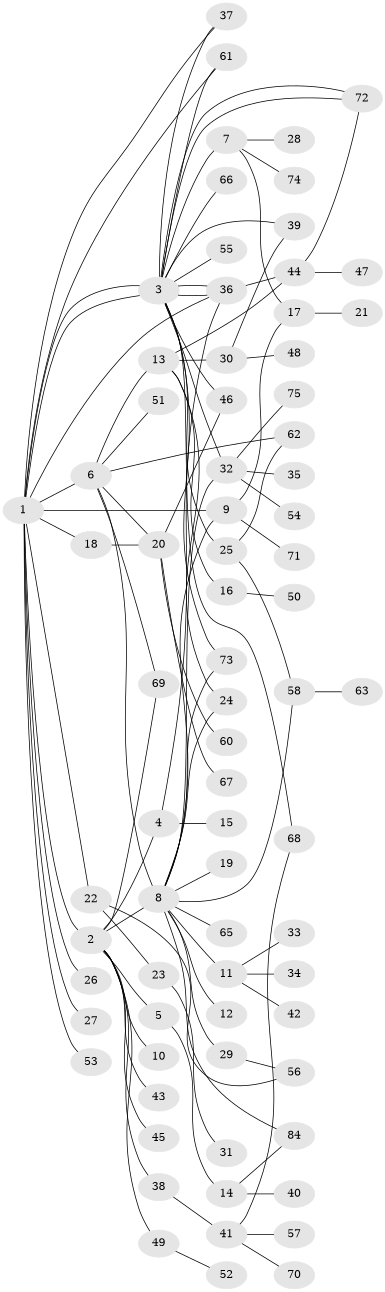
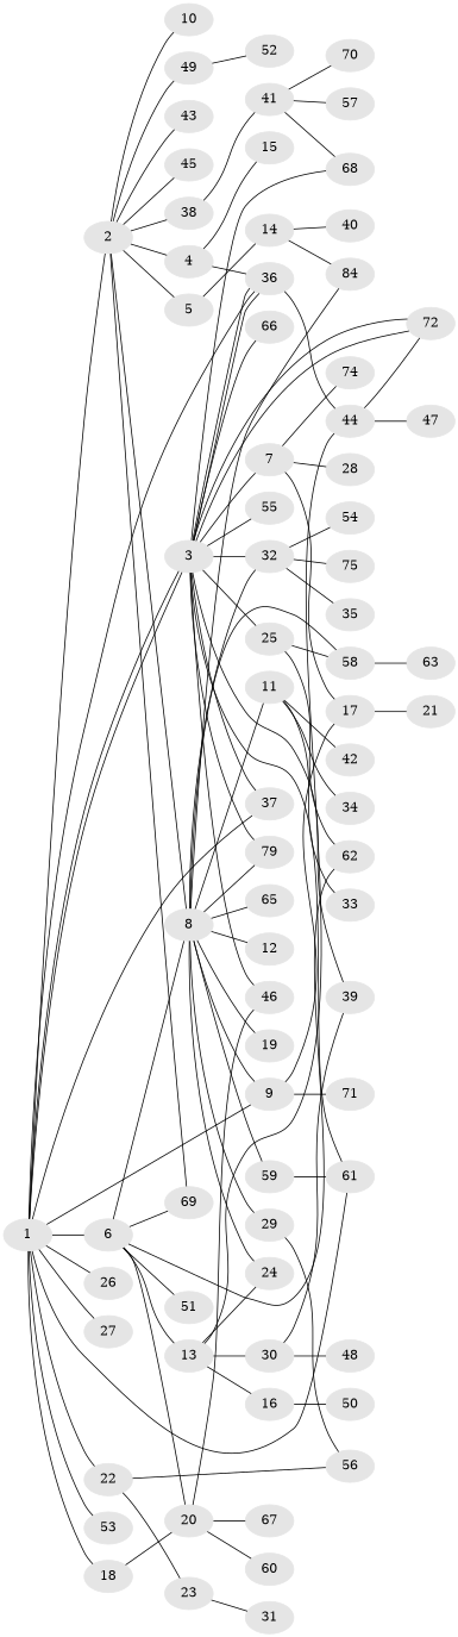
  graph {
    rankdir=LR
    node [color=gray90 style=filled]
    1
    2
    3
    6
    9
    18
    22
    26
    27
    36
    37
    53
    61
    4
    5
    8
    10
    38
    43
    45
    49
    69
    7
    25
    32
    39
    46
    55
    66
    68
    72
-   73
+   73 [label=79]
    13
    20
    51
    62
    17
    71
    23
    56
    44
    15
    14
    11
    12
    19
    24
    29
    58
+   59
    n51 [label=84]
    65
    41
    52
    28
    74
    35
    54
    75
    40
    16
    30
    60
    67
    21
    33
    34
    42
    63
    50
    48
    47
    31
    57
    70
    1 -- 2
    1 -- 3
    1 -- 3
    1 -- 6
    1 -- 9
    1 -- 18
    1 -- 22
    1 -- 26
    1 -- 27
    1 -- 36
    1 -- 37
    1 -- 53
    1 -- 61
    2 -- 4
    2 -- 5
    2 -- 8
    2 -- 10
    2 -- 38
    2 -- 43
    2 -- 45
    2 -- 49
    2 -- 69
    3 -- 36
    3 -- 36
    3 -- 37
    3 -- 61
    3 -- 7
    3 -- 25
    3 -- 32
    3 -- 39
    3 -- 46
    3 -- 55
    3 -- 66
    3 -- 68
    3 -- 72
    3 -- 72
    3 -- 73
    6 -- 8
    6 -- 69
    6 -- 13
    6 -- 20
    6 -- 51
    6 -- 62
    9 -- 17
    9 -- 71
    18 -- 20
    22 -- 23
    22 -- 56
    36 -- 44
    4 -- 36
    4 -- 15
    5 -- 14
    8 -- 9
    8 -- 32
    8 -- 73
    8 -- 11
    8 -- 12
    8 -- 19
    8 -- 24
    8 -- 29
    8 -- 58
+   8 -- 59
    8 -- n51
    8 -- 65
    38 -- 41
    49 -- 52
    7 -- 17
    7 -- 28
    7 -- 74
    25 -- 62
    25 -- 58
    32 -- 35
    32 -- 54
    32 -- 75
    13 -- 44
    13 -- 24
    13 -- 16
    13 -- 30
    20 -- 46
    20 -- 60
    20 -- 67
    17 -- 21
    23 -- 31
    44 -- 72
    44 -- 47
    14 -- n51
    14 -- 40
    11 -- 33
    11 -- 34
    11 -- 42
    29 -- 56
    58 -- 63
+   59 -- 61
    41 -- 68
    41 -- 57
    41 -- 70
    16 -- 50
    30 -- 39
    30 -- 48
  }
